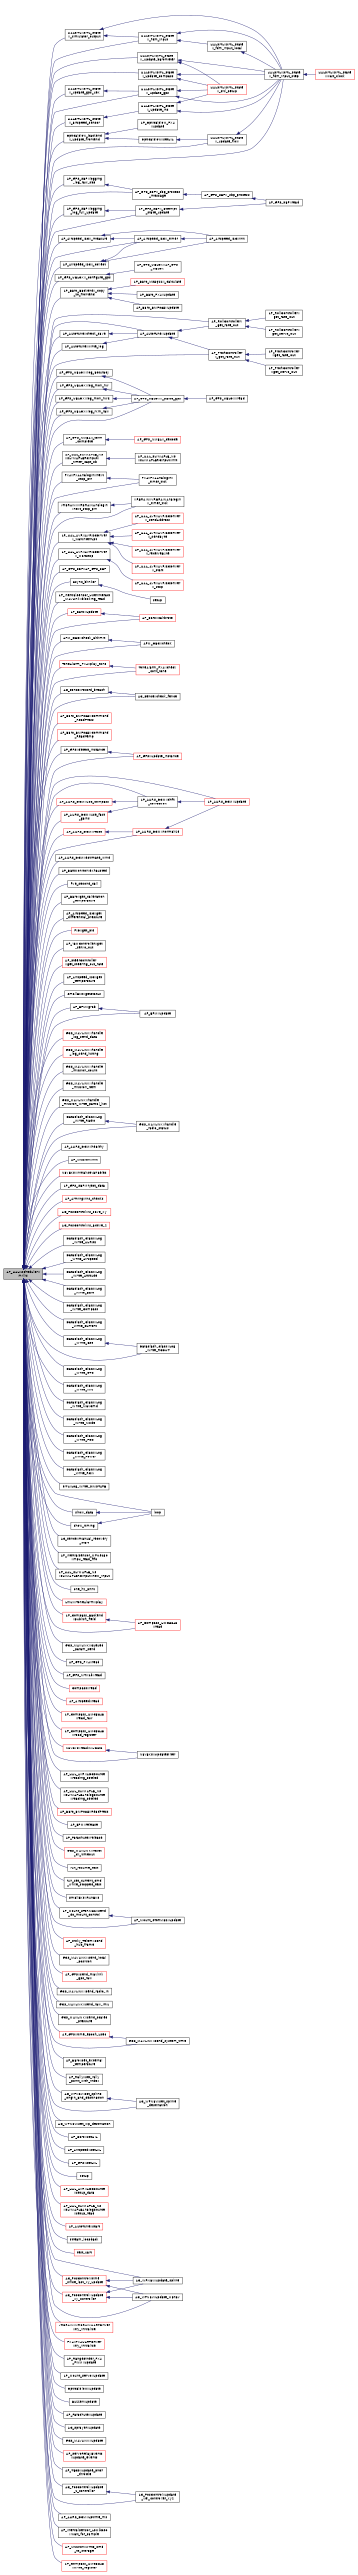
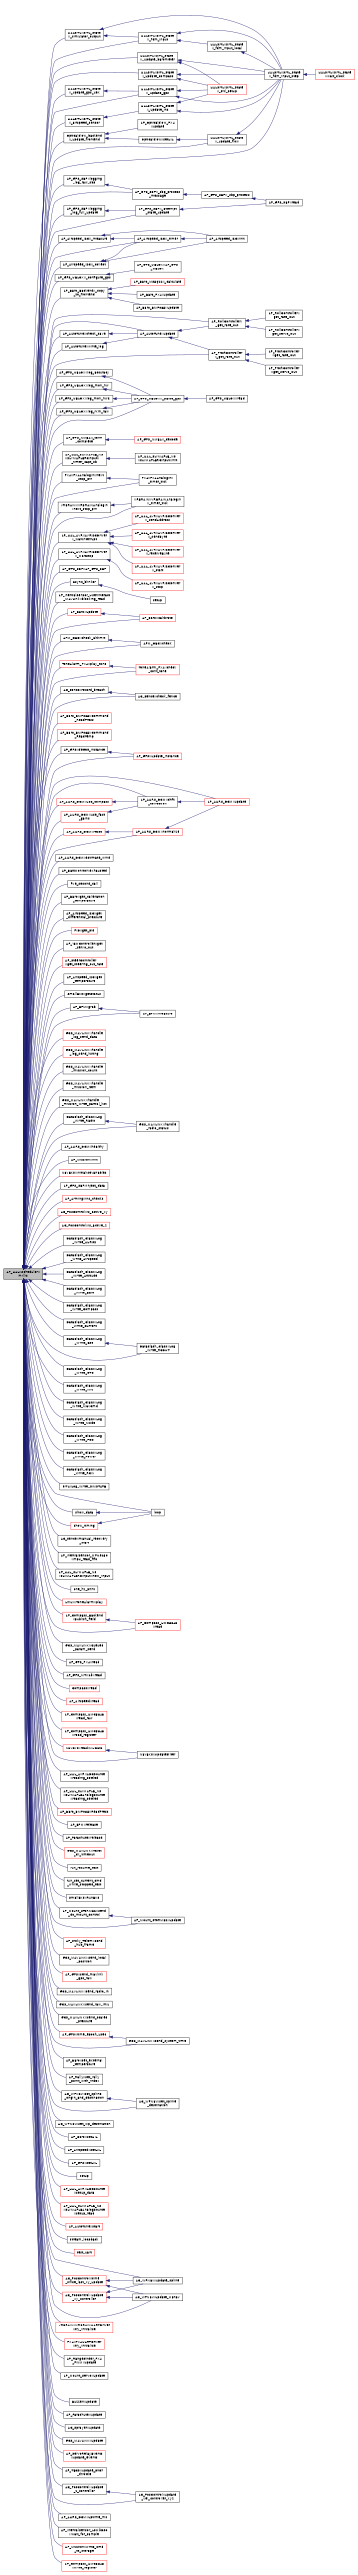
  digraph {
    rankdir=LR
    node [color=black fillcolor=white fontname=Helvetica fontsize=10 shape=record style=filled]
    edge [color=midnightblue dir=back fontname=Helvetica fontsize=10 labelfontname=Helvetica labelfontsize=10 style=solid]
    n1 [fillcolor=grey75 fontcolor=black height=0.2 label="AP_HAL::Scheduler::\lmillis" width=0.4]
    n2 [height=0.2 label="HALSITL::SITL_State\l::_airspeed_sensor" width=0.4]
    n3 [height=0.2 label="HALSITL::SITL_State\l::_fdm_input_step" width=0.4]
    n4 [height=0.2 label="AP_GPS_SBP::_attempt\l_state_update" width=0.4]
    n5 [height=0.2 label="AP_Airspeed_I2C::_collect" width=0.4]
    n6 [height=0.2 label="AP_Airspeed_I2C::_timer" width=0.4]
    n7 [height=0.2 label="AP_GPS_UBLOX::_configure_gps" width=0.4]
    n8 [height=0.2 label="AP_Baro_Backend::_copy\l_to_frontend" width=0.4]
    n9 [height=0.2 label="HALSITL::SITL_State\l::_fdm_input" width=0.4]
    n10 [height=0.2 label="AP_RollController::\l_get_rate_out" width=0.4]
    n11 [height=0.2 label="AP_PitchController\l::_get_rate_out" width=0.4]
    n12 [height=0.2 label="AP_Airspeed_I2C::_measure" width=0.4]
    n13 [height=0.2 label="AP_GPS_UBLOX::_parse_gps" width=0.4]
    n14 [height=0.2 label="AP_GPS_SBP::_sbp_process\l_message" width=0.4]
    n15 [height=0.2 label="HALSITL::SITL_State\l::_simulator_output" width=0.4]
    n16 [height=0.2 label="AP_GPS_NMEA::_term\l_complete" width=0.4]
    n17 [height=0.2 label="AP_HAL_FLYMAPLE_NS\l::FLYMAPLERCInput::\l_timer_capt_cb" width=0.4]
    n18 [height=0.2 label="PX4::PX4AnalogIn::\l_timer_tick" width=0.4]
    n19 [height=0.2 label="VRBRAIN::VRBRAINAnalogIn\l::_timer_tick" width=0.4]
    n20 [height=0.2 label="HALSITL::SITL_State\l::_update_barometer" width=0.4]
    n21 [height=0.2 label="HALSITL::SITL_State\l::_update_compass" width=0.4]
    n22 [height=0.2 label="HALSITL::SITL_State\l::_update_flow" width=0.4]
    n23 [height=0.2 label="OpticalFlow_backend\l::_update_frontend" width=0.4]
    n24 [height=0.2 label="HALSITL::SITL_State\l::_update_gps" width=0.4]
    n25 [height=0.2 label="HALSITL::SITL_State\l::_update_gps_ubx" width=0.4]
    n26 [height=0.2 label="AP_HAL_AVR::AVRI2CDriver\l::_waitInterrupt" width=0.4]
    n27 [height=0.2 label="AP_HAL_AVR::AVRI2CDriver\l::_waitStop" width=0.4]
    n28 [height=0.2 label="AP_GPS_SBP::AP_GPS_SBP" width=0.4]
    n29 [height=0.2 label=async_blinker width=0.4]
    n30 [height=0.2 label="AP_InertialSensor_UserInteract\l_MAVLink::blocking_read" width=0.4]
    n31 [color=red height=0.2 label="AP_Baro::calibrate" width=0.4]
    n32 [height=0.2 label="APM_OBC::check" width=0.4]
    n33 [height=0.2 label="APM_OBC::check_altlimit" width=0.4]
    n34 [color=red height=0.2 label="ToneAlarm_PX4::check\l_cont_tone" width=0.4]
    n35 [height=0.2 label="AC_Fence::check_fence" width=0.4]
    n36 [height=0.2 label="AP_AutoTune::check_save" width=0.4]
    n37 [height=0.2 label="AP_AutoTune::update" width=0.4]
    n38 [color=red height=0.2 label="AP_Baro_BMP085::Command\l_ReadPress" width=0.4]
    n39 [color=red height=0.2 label="AP_Baro_BMP085::Command\l_ReadTemp" width=0.4]
    n40 [height=0.2 label="AP_GPS::detect_instance" width=0.4]
    n41 [color=red height=0.2 label="AP_GPS::update_instance" width=0.4]
    n42 [height=0.2 label="AP_AHRS_DCM::drift\l_correction" width=0.4]
    n43 [color=red height=0.2 label="AP_AHRS_DCM::update" width=0.4]
    n44 [height=0.2 label="AP_AHRS_DCM::estimate_wind" width=0.4]
    n45 [height=0.2 label="AP_BattMonitor::exhausted" width=0.4]
    n46 [height=0.2 label=five_second_call width=0.4]
    n47 [height=0.2 label="AP_Baro::get_calibration\l_temperature" width=0.4]
    n48 [height=0.2 label="AP_Airspeed_I2C::get\l_differential_pressure" width=0.4]
    n49 [color=red height=0.2 label="PID::get_pid" width=0.4]
    n50 [height=0.2 label="AP_YawController::get\l_servo_out" width=0.4]
    n51 [color=red height=0.2 label="AP_SteerController\l::get_steering_out_rate" width=0.4]
    n52 [height=0.2 label="AP_Airspeed_I2C::get\l_temperature" width=0.4]
    n53 [height=0.2 label="SmallEKF::getStatus" width=0.4]
    n54 [height=0.2 label="AP_EPM::grab" width=0.4]
-   n55 [height=0.2 label="AP_EPM::update" width=0.4]
+   n55 [height=0.2 label="AP_EPM::measure" width=0.4]
    n56 [color=red height=0.2 label="GCS_MAVLINK::handle\l_log_send_data" width=0.4]
    n57 [color=red height=0.2 label="GCS_MAVLINK::handle\l_log_send_listing" width=0.4]
    n58 [height=0.2 label="GCS_MAVLINK::handle\l_mission_count" width=0.4]
    n59 [height=0.2 label="GCS_MAVLINK::handle\l_mission_item" width=0.4]
    n60 [height=0.2 label="GCS_MAVLINK::handle\l_mission_write_partial_list" width=0.4]
    n61 [height=0.2 label="GCS_MAVLINK::handle\l_radio_status" width=0.4]
    n62 [height=0.2 label="AP_AHRS_DCM::healthy" width=0.4]
    n63 [height=0.2 label="AP_Mission::init" width=0.4]
    n64 [color=red height=0.2 label="NavEKF::InitialiseVariables" width=0.4]
    n65 [height=0.2 label="AP_GPS_SBP::inject_data" width=0.4]
    n66 [color=red height=0.2 label="AP_Arming::ins_checks" width=0.4]
-   n67 [color=red height=0.2 label="AC_PosControl::is_save_xy" width=0.4]
+   n67 [color=red height=0.2 label="AC_PosControl::is_active_xy" width=0.4]
    n68 [color=red height=0.2 label="AC_PosControl::is_active_z" width=0.4]
    n69 [height=0.2 label="AP_GPS_UBLOX::log_accuracy" width=0.4]
    n70 [height=0.2 label="AP_GPS_UBLOX::log_mon_hw" width=0.4]
    n71 [height=0.2 label="AP_GPS_UBLOX::log_mon_hw2" width=0.4]
    n72 [height=0.2 label="AP_GPS_UBLOX::log_rxm_raw" width=0.4]
    n73 [height=0.2 label="DataFlash_Class::Log\l_Write_AHRS2" width=0.4]
    n74 [height=0.2 label="DataFlash_Class::Log\l_Write_Airspeed" width=0.4]
    n75 [height=0.2 label="DataFlash_Class::Log\l_Write_Attitude" width=0.4]
    n76 [height=0.2 label="DataFlash_Class::Log\l_Write_Baro" width=0.4]
    n77 [height=0.2 label="DataFlash_Class::Log\l_Write_Compass" width=0.4]
    n78 [height=0.2 label="DataFlash_Class::Log\l_Write_Current" width=0.4]
    n79 [height=0.2 label="DataFlash_Class::Log\l_Write_ESC" width=0.4]
    n80 [height=0.2 label="DataFlash_Class::Log\l_Write_RCOUT" width=0.4]
    n81 [height=0.2 label="DataFlash_Class::Log\l_Write_GPS" width=0.4]
    n82 [height=0.2 label="DataFlash_Class::Log\l_Write_IMU" width=0.4]
    n83 [height=0.2 label="DataFlash_Class::Log\l_Write_MavCmd" width=0.4]
    n84 [height=0.2 label="DataFlash_Class::Log\l_Write_Mode" width=0.4]
    n85 [height=0.2 label="DataFlash_Class::Log\l_Write_POS" width=0.4]
    n86 [height=0.2 label="DataFlash_Class::Log\l_Write_Power" width=0.4]
    n87 [height=0.2 label="DataFlash_Class::Log\l_Write_Radio" width=0.4]
    n88 [height=0.2 label="DataFlash_Class::Log\l_Write_RCIN" width=0.4]
    n89 [height=0.2 label="SITL::Log_Write_SIMSTATE" width=0.4]
    n90 [height=0.2 label="AP_GPS_SBP::logging\l_log_full_update" width=0.4]
    n91 [height=0.2 label="AP_GPS_SBP::logging\l_log_raw_sbp" width=0.4]
    n92 [height=0.2 label=loop width=0.4]
    n93 [height=0.2 label="AC_Fence::manual_recovery\l_start" width=0.4]
    n94 [height=0.2 label="AP_InertialSensor_MPU9150\l::mpu_read_fifo" width=0.4]
    n95 [height=0.2 label="AP_HAL_FLYMAPLE_NS\l::FLYMAPLERCInput::new_input" width=0.4]
    n96 [height=0.2 label="PX4::PX4AnalogIn::next\l_stop_pin" width=0.4]
    n97 [height=0.2 label="VRBRAIN::VRBRAINAnalogIn\l::next_stop_pin" width=0.4]
    n98 [color=red height=0.2 label="AP_AHRS_DCM::normalize" width=0.4]
    n99 [height=0.2 label=one_hz_print width=0.4]
    n100 [color=red height=0.2 label="Linux::ToneAlarm::play" width=0.4]
    n101 [color=red height=0.2 label="ToneAlarm_PX4::play_tone" width=0.4]
    n102 [color=red height=0.2 label="AP_Compass_Backend\l::publish_field" width=0.4]
    n103 [color=red height=0.2 label="AP_Compass_HMC5843\l::read" width=0.4]
    n104 [height=0.2 label="GCS_MAVLINK::queued\l_param_send" width=0.4]
    n105 [height=0.2 label="AP_GPS_PX4::read" width=0.4]
    n106 [height=0.2 label="AP_GPS_MTK19::read" width=0.4]
    n107 [color=red height=0.2 label="Compass::read" width=0.4]
    n108 [color=red height=0.2 label="AP_Airspeed::read" width=0.4]
    n109 [color=red height=0.2 label="AP_Compass_HMC5843\l::read_raw" width=0.4]
    n110 [color=red height=0.2 label="AP_Compass_HMC5843\l::read_register" width=0.4]
    n111 [color=red height=0.2 label="NavEKF::readIMUData" width=0.4]
    n112 [height=0.2 label="NavEKF::UpdateFilter" width=0.4]
    n113 [height=0.2 label="AP_HAL_AVR::ADCSource\l::reading_settled" width=0.4]
    n114 [height=0.2 label="AP_HAL_FLYMAPLE_NS\l::FLYMAPLEAnalogSource\l::reading_settled" width=0.4]
    n115 [color=red height=0.2 label="AP_Baro_BMP085::ReadPress" width=0.4]
    n116 [height=0.2 label="AC_Fence::record_breach" width=0.4]
    n117 [height=0.2 label="AP_EPM::release" width=0.4]
    n118 [height=0.2 label="AP_Parachute::release" width=0.4]
    n119 [color=red height=0.2 label="AP_AHRS_DCM::reset" width=0.4]
    n120 [color=red height=0.2 label="GCS_MAVLINK::reset\l_cli_timeout" width=0.4]
    n121 [height=0.2 label=run_resume_test width=0.4]
    n122 [height=0.2 label="run_set_current_cmd\l_while_stopped_test" width=0.4]
    n123 [height=0.2 label="SmallEKF::RunEKF" width=0.4]
    n124 [height=0.2 label="AP_Mount_SToRM32::send\l_do_mount_control" width=0.4]
    n125 [height=0.2 label="AP_Mount_SToRM32::update" width=0.4]
    n126 [color=red height=0.2 label="AP_Frsky_Telem::send\l_hub_frame" width=0.4]
    n127 [height=0.2 label="GCS_MAVLINK::send_local\l_position" width=0.4]
    n128 [color=red height=0.2 label="AP_GPS::send_mavlink\l_gps_raw" width=0.4]
    n129 [height=0.2 label="GCS_MAVLINK::send_radio_in" width=0.4]
    n130 [height=0.2 label="GCS_MAVLINK::send_raw_imu" width=0.4]
    n131 [height=0.2 label="GCS_MAVLINK::send_scaled\l_pressure" width=0.4]
    n132 [height=0.2 label="GCS_MAVLINK::send_system_time" width=0.4]
    n133 [height=0.2 label="AP_Baro::set_external\l_temperature" width=0.4]
    n134 [height=0.2 label="AP_Rally::set_rally\l_point_with_index" width=0.4]
    n135 [height=0.2 label="AC_WPNav::set_spline\l_destination" width=0.4]
    n136 [height=0.2 label="AC_WPNav::set_spline\l_origin_and_destination" width=0.4]
    n137 [height=0.2 label="AC_WPNav::set_wp_destination" width=0.4]
    n138 [height=0.2 label="AP_Baro::setHIL" width=0.4]
    n139 [height=0.2 label="AP_Airspeed::setHIL" width=0.4]
    n140 [height=0.2 label="AP_GPS::setHIL" width=0.4]
    n141 [height=0.2 label=setup width=0.4]
    n142 [color=red height=0.2 label="AP_HAL_AVR::ADCSource\l::setup_data" width=0.4]
    n143 [color=red height=0.2 label="AP_HAL_FLYMAPLE_NS\l::FLYMAPLEAnalogSource\l::setup_read" width=0.4]
    n144 [height=0.2 label=show_data width=0.4]
-   n145 [height=0.2 label=show_timing width=0.4]
+   n145 [color=red height=0.2 label=show_timing width=0.4]
    n146 [color=red height=0.2 label="AP_AutoTune::start" width=0.4]
    n147 [height=0.2 label=stream_loopback width=0.4]
    n148 [color=red height=0.2 label=test_uart width=0.4]
    n149 [color=red height=0.2 label="AP_GPS::time_epoch_usec" width=0.4]
    n150 [color=red height=0.2 label="AC_PosControl::time\l_since_last_xy_update" width=0.4]
    n151 [height=0.2 label="AC_WPNav::update_spline" width=0.4]
    n152 [height=0.2 label="AC_WPNav::update_wpnav" width=0.4]
    n153 [color=red height=0.2 label="VRBRAIN::VRBRAINUARTDriver\l::try_initialise" width=0.4]
    n154 [color=red height=0.2 label="PX4::PX4UARTDriver\l::try_initialise" width=0.4]
    n155 [height=0.2 label="AP_RangeFinder_PX4\l_PWM::update" width=0.4]
    n156 [height=0.2 label="AP_Mount_Servo::update" width=0.4]
    n157 [color=red height=0.2 label="AP_Baro::update" width=0.4]
-   n158 [height=0.2 label="OpticalFlow::update" width=0.4]
    n159 [height=0.2 label="Buzzer::update" width=0.4]
    n160 [height=0.2 label="AP_Parachute::update" width=0.4]
    n161 [height=0.2 label="AC_Sprayer::update" width=0.4]
    n162 [height=0.2 label="GCS_MAVLINK::update" width=0.4]
    n163 [color=red height=0.2 label="AP_ServoRelayEvents\l::update_events" width=0.4]
    n164 [height=0.2 label="AP_TECS::update_pitch\l_throttle" width=0.4]
    n165 [height=0.2 label="AC_PosControl::update\l_vel_controller_xyz" width=0.4]
    n166 [color=red height=0.2 label="AC_PosControl::update\l_xy_controller" width=0.4]
    n167 [height=0.2 label="AC_PosControl::update\l_z_controller" width=0.4]
    n168 [height=0.2 label="AP_AHRS_DCM::uptime_ms" width=0.4]
    n169 [color=red height=0.2 label="AP_AHRS_DCM::use_compass" width=0.4]
    n170 [color=red height=0.2 label="AP_AHRS_DCM::use_fast\l_gains" width=0.4]
    n171 [height=0.2 label="AP_InertialSensor_LSM9DS0\l::wait_for_sample" width=0.4]
    n172 [color=red height=0.2 label="AP_Mission::write_cmd\l_to_storage" width=0.4]
    n173 [height=0.2 label="AP_AutoTune::write_log" width=0.4]
    n174 [color=red height=0.2 label="AP_Compass_HMC5843\l::write_register" width=0.4]
    n175 [height=0.2 label="HALSITL::SITL_State\l::_update_ins" width=0.4]
    n176 [color=red height=0.2 label="HALSITL::SITL_State\l::wait_clock" width=0.4]
    n177 [height=0.2 label="AP_GPS_SBP::read" width=0.4]
    n178 [height=0.2 label="AP_Airspeed_I2C::init" width=0.4]
    n179 [height=0.2 label="AP_GPS_UBLOX::AP_GPS\l_UBLOX" width=0.4]
    n180 [color=red height=0.2 label="AP_Baro_MS5611::_calculate" width=0.4]
    n181 [height=0.2 label="AP_Baro_PX4::update" width=0.4]
    n182 [height=0.2 label="AP_Baro_BMP085::update" width=0.4]
    n183 [height=0.2 label="HALSITL::SITL_State\l::_fdm_input_local" width=0.4]
    n184 [height=0.2 label="AP_RollController::\lget_rate_out" width=0.4]
    n185 [height=0.2 label="AP_RollController::\lget_servo_out" width=0.4]
    n186 [height=0.2 label="AP_PitchController\l::get_rate_out" width=0.4]
    n187 [height=0.2 label="AP_PitchController\l::get_servo_out" width=0.4]
    n188 [height=0.2 label="AP_GPS_UBLOX::read" width=0.4]
    n189 [height=0.2 label="AP_GPS_SBP::_sbp_process" width=0.4]
    n190 [color=red height=0.2 label="AP_GPS_NMEA::_decode" width=0.4]
    n191 [height=0.2 label="AP_HAL_FLYMAPLE_NS\l::FLYMAPLERCInput::init" width=0.4]
    n192 [color=red height=0.2 label="HALSITL::SITL_State\l::_sitl_setup" width=0.4]
    n193 [height=0.2 label="OpticalFlow::setHIL" width=0.4]
    n194 [height=0.2 label="AP_OpticalFlow_PX4\l::update" width=0.4]
    n195 [color=red height=0.2 label="AP_HAL_AVR::AVRI2CDriver\l::_start" width=0.4]
    n196 [color=red height=0.2 label="AP_HAL_AVR::AVRI2CDriver\l::_sendAddress" width=0.4]
    n197 [color=red height=0.2 label="AP_HAL_AVR::AVRI2CDriver\l::_sendByte" width=0.4]
    n198 [color=red height=0.2 label="AP_HAL_AVR::AVRI2CDriver\l::_receiveByte" width=0.4]
    n199 [color=red height=0.2 label="AP_HAL_AVR::AVRI2CDriver\l::_stop" width=0.4]
    n200 [height=0.2 label=setup width=0.4]
    n1 -> n2
    n1 -> n3
    n1 -> n4
    n1 -> n5
    n1 -> n6
    n1 -> n7
    n1 -> n8
    n1 -> n9
    n1 -> n10
    n1 -> n11
    n1 -> n12
    n1 -> n13
    n1 -> n14
    n1 -> n15
    n1 -> n16
    n1 -> n17
    n1 -> n18
    n1 -> n19
    n1 -> n20
    n1 -> n21
    n1 -> n22
    n1 -> n23
    n1 -> n24
    n1 -> n25
    n1 -> n26
    n1 -> n27
    n1 -> n28
    n1 -> n29
    n1 -> n30
    n1 -> n31
    n1 -> n32
    n1 -> n33
    n1 -> n34
    n1 -> n35
    n1 -> n36
    n1 -> n37
    n1 -> n38
    n1 -> n39
    n1 -> n40
    n1 -> n41
    n1 -> n42
    n1 -> n43
    n1 -> n44
    n1 -> n45
    n1 -> n46
    n1 -> n47
    n1 -> n48
    n1 -> n49
    n1 -> n50
    n1 -> n51
    n1 -> n52
    n1 -> n53
    n1 -> n54
    n1 -> n55
    n1 -> n56
    n1 -> n57
    n1 -> n58
    n1 -> n59
    n1 -> n60
    n1 -> n61
    n1 -> n62
    n1 -> n63
    n1 -> n64
    n1 -> n65
    n1 -> n66
    n1 -> n67
    n1 -> n68
    n1 -> n69
    n1 -> n70
    n1 -> n71
    n1 -> n72
    n1 -> n73
    n1 -> n74
    n1 -> n75
    n1 -> n76
    n1 -> n77
    n1 -> n78
    n1 -> n79
    n1 -> n80
    n1 -> n81
    n1 -> n82
    n1 -> n83
    n1 -> n84
    n1 -> n85
    n1 -> n86
    n1 -> n87
    n1 -> n88
    n1 -> n89
    n1 -> n90
    n1 -> n91
    n1 -> n92
    n1 -> n93
    n1 -> n94
    n1 -> n95
    n1 -> n96
    n1 -> n97
    n1 -> n98
    n1 -> n99
    n1 -> n100
    n1 -> n101
    n1 -> n102
    n1 -> n103
    n1 -> n104
    n1 -> n105
    n1 -> n106
    n1 -> n107
    n1 -> n108
    n1 -> n109
    n1 -> n110
    n1 -> n111
    n1 -> n112
    n1 -> n113
    n1 -> n114
    n1 -> n115
    n1 -> n116
    n1 -> n117
    n1 -> n118
    n1 -> n119
    n1 -> n120
    n1 -> n121
    n1 -> n122
    n1 -> n123
    n1 -> n124
    n1 -> n125
    n1 -> n126
    n1 -> n127
    n1 -> n128
    n1 -> n129
    n1 -> n130
    n1 -> n131
    n1 -> n132
    n1 -> n133
    n1 -> n134
    n1 -> n135
    n1 -> n136
    n1 -> n137
    n1 -> n138
    n1 -> n139
    n1 -> n140
    n1 -> n141
    n1 -> n142
    n1 -> n143
    n1 -> n144
    n1 -> n145
    n1 -> n146
    n1 -> n147
    n1 -> n148
    n1 -> n149
    n1 -> n150
    n1 -> n151
    n1 -> n152
    n1 -> n153
    n1 -> n154
    n1 -> n155
    n1 -> n156
    n1 -> n157
-   n1 -> n158
    n1 -> n159
    n1 -> n160
    n1 -> n161
    n1 -> n162
    n1 -> n163
    n1 -> n164
    n1 -> n165
    n1 -> n166
    n1 -> n167
    n1 -> n168
    n1 -> n169
    n1 -> n170
    n1 -> n171
    n1 -> n172
    n1 -> n173
    n1 -> n174
    n2 -> n175
    n3 -> n176
    n4 -> n177
    n5 -> n6
    n5 -> n178
    n6 -> n178
    n7 -> n179
    n8 -> n180
    n8 -> n181
    n8 -> n182
    n9 -> n3
    n9 -> n183
    n10 -> n184
    n10 -> n185
    n11 -> n186
    n11 -> n187
    n12 -> n6
    n12 -> n178
    n13 -> n188
    n14 -> n189
    n15 -> n3
    n15 -> n9
    n16 -> n190
    n17 -> n191
    n20 -> n3
    n20 -> n192
    n21 -> n3
    n21 -> n192
    n22 -> n3
    n23 -> n193
    n23 -> n194
    n24 -> n3
    n24 -> n192
    n25 -> n24
    n26 -> n195
    n26 -> n196
    n26 -> n197
    n26 -> n198
    n27 -> n199
    n29 -> n200
    n33 -> n32
    n36 -> n37
    n37 -> n10
    n37 -> n11
    n40 -> n41
    n42 -> n43
    n54 -> n55
    n69 -> n13
    n70 -> n13
    n71 -> n13
    n72 -> n13
    n79 -> n80
    n87 -> n61
    n90 -> n4
    n91 -> n14
    n96 -> n18
    n97 -> n19
    n98 -> n43
    n101 -> n34
    n102 -> n103
    n111 -> n112
    n116 -> n35
    n119 -> n98
    n124 -> n125
    n136 -> n135
    n144 -> n92
    n145 -> n92
    n149 -> n132
    n150 -> n151
    n150 -> n152
    n157 -> n31
    n166 -> n151
    n166 -> n152
    n167 -> n165
    n169 -> n42
    n170 -> n42
    n173 -> n37
    n175 -> n3
    n175 -> n192
    n183 -> n3
    n189 -> n177
    n193 -> n22
  }
